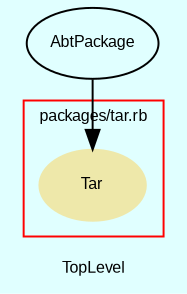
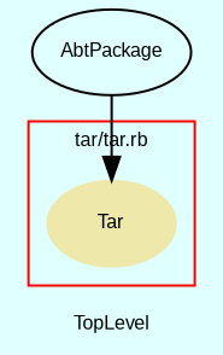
  digraph {
    bgcolor=lightcyan1
    compound=true
    fontname=Arial
    fontsize=8
    label=TopLevel
    node [fontname=Arial fontsize=8]
    n1 [color=palegoldenrod fontcolor=black label=Tar shape=ellipse style=filled]
    n2 [color=black label=AbtPackage]
    subgraph cluster_1 {
      color=red
-     label="packages/tar.rb"
+     label="tar/tar.rb"
      n1
    }
    n2 -> n1
  }
